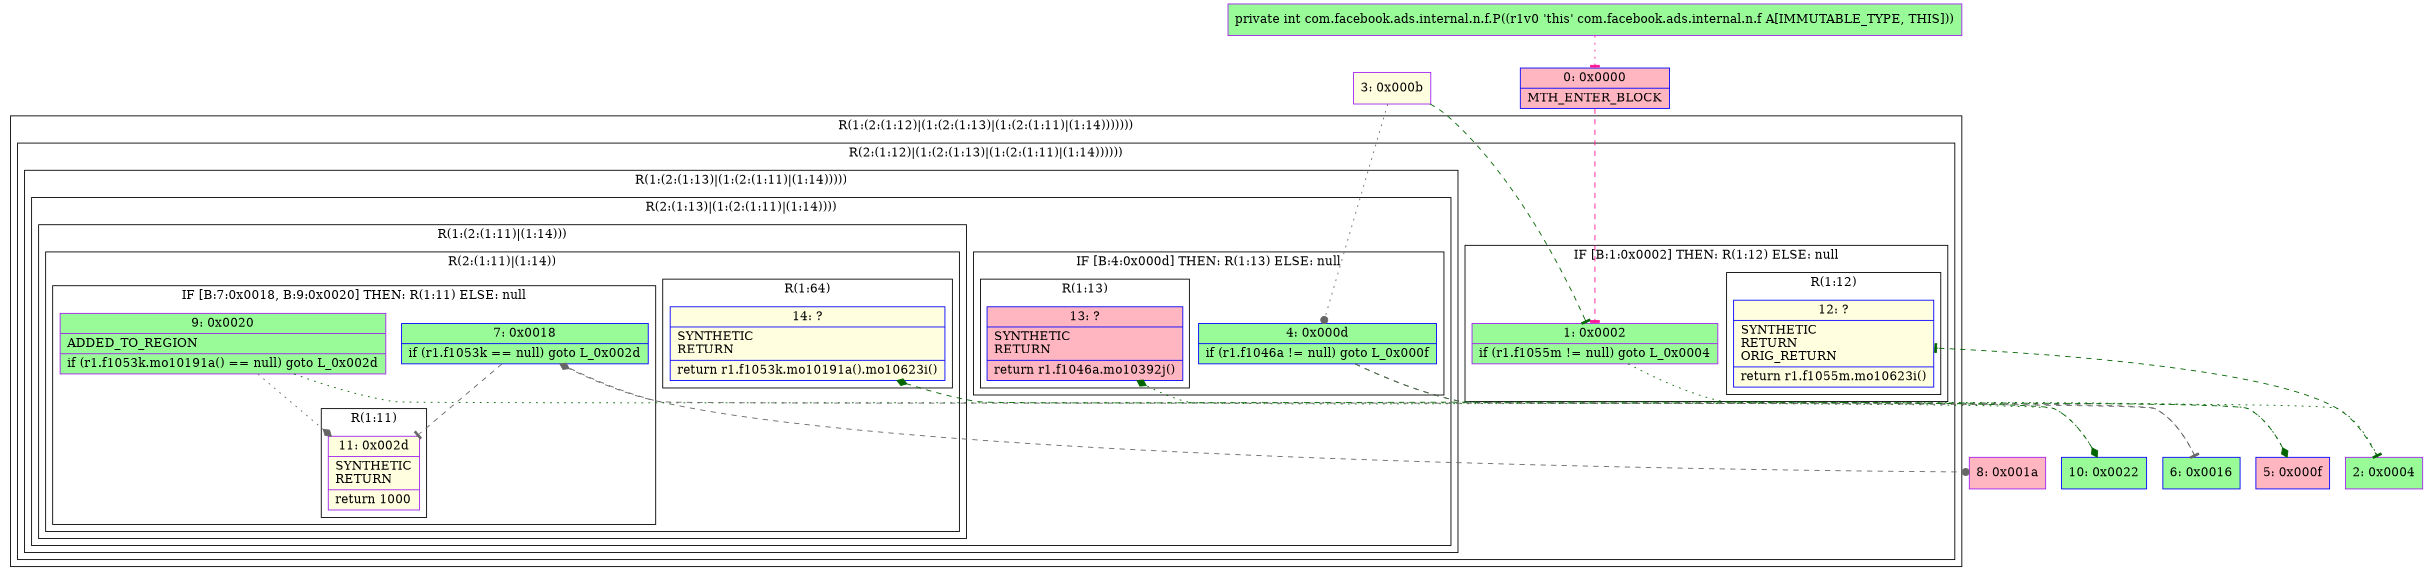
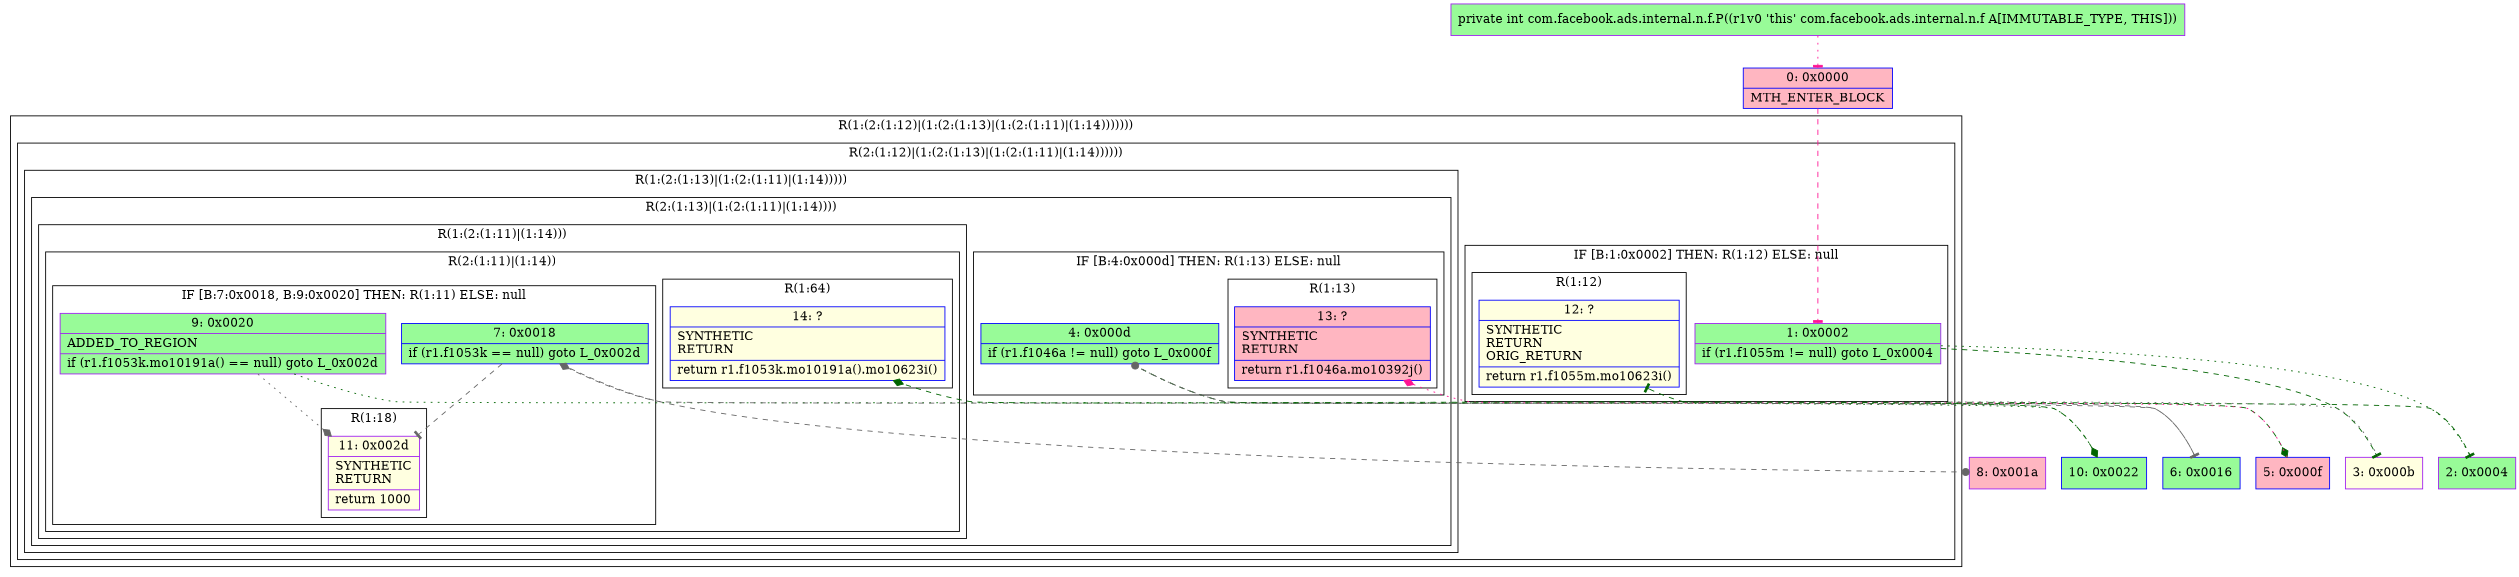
  digraph {
    node [color=blue fillcolor=palegreen shape=record style=filled]
    edge [arrowhead=tee color=darkgreen style=dashed]
    n1 [fillcolor=lightyellow label="{12\:\ ?|SYNTHETIC\lRETURN\lORIG_RETURN\l|return r1.f1055m.mo10623i()\l}"]
    n2 [color=purple label="{1\:\ 0x0002|if (r1.f1055m != null) goto L_0x0004\l}"]
    n3 [fillcolor=lightpink label="{13\:\ ?|SYNTHETIC\lRETURN\l|return r1.f1046a.mo10392j()\l}"]
    n4 [label="{4\:\ 0x000d|if (r1.f1046a != null) goto L_0x000f\l}"]
    n5 [color=purple fillcolor=lightyellow label="{11\:\ 0x002d|SYNTHETIC\lRETURN\l|return 1000\l}"]
    n6 [label="{7\:\ 0x0018|if (r1.f1053k == null) goto L_0x002d\l}"]
    n7 [color=purple label="{9\:\ 0x0020|ADDED_TO_REGION\l|if (r1.f1053k.mo10191a() == null) goto L_0x002d\l}"]
    n8 [fillcolor=lightyellow label="{14\:\ ?|SYNTHETIC\lRETURN\l|return r1.f1053k.mo10191a().mo10623i()\l}"]
    n9 [color=purple label="{2\:\ 0x0004}"]
    n10 [color=purple fillcolor=lightyellow label="{3\:\ 0x000b}"]
    n11 [fillcolor=lightpink label="{5\:\ 0x000f}"]
    n12 [label="{6\:\ 0x0016}"]
    n13 [color=purple fillcolor=lightpink label="{8\:\ 0x001a}"]
    n14 [label="{10\:\ 0x0022}"]
    n15 [fillcolor=lightpink label="{0\:\ 0x0000|MTH_ENTER_BLOCK\l}"]
    n16 [color=purple label="{private int com.facebook.ads.internal.n.f.P((r1v0 'this' com.facebook.ads.internal.n.f A[IMMUTABLE_TYPE, THIS])) }"]
    subgraph cluster_1 {
      label="R(1:(2:(1:12)|(1:(2:(1:13)|(1:(2:(1:11)|(1:14)))))))"
      subgraph cluster_2 {
        label="R(2:(1:12)|(1:(2:(1:13)|(1:(2:(1:11)|(1:14))))))"
        subgraph cluster_3 {
          label="IF [B:1:0x0002] THEN: R(1:12) ELSE: null"
          n2
          subgraph cluster_4 {
            label="R(1:12)"
            n1
          }
        }
        subgraph cluster_5 {
          label="R(1:(2:(1:13)|(1:(2:(1:11)|(1:14)))))"
          subgraph cluster_6 {
            label="R(2:(1:13)|(1:(2:(1:11)|(1:14))))"
            subgraph cluster_7 {
              label="IF [B:4:0x000d] THEN: R(1:13) ELSE: null"
              n4
              subgraph cluster_8 {
                label="R(1:13)"
                n3
              }
            }
            subgraph cluster_9 {
              label="R(1:(2:(1:11)|(1:14)))"
              subgraph cluster_10 {
                label="R(2:(1:11)|(1:14))"
                subgraph cluster_11 {
                  label="IF [B:7:0x0018, B:9:0x0020] THEN: R(1:11) ELSE: null"
                  n6
                  n7
                  subgraph cluster_12 {
-                   label="R(1:11)"
+                   label="R(1:18)"
                    n5
                  }
                }
                subgraph cluster_13 {
                  label="R(1:64)"
                  n8
                }
              }
            }
          }
        }
      }
    }
    n2 -> n9 [style=dotted]
-   n10 -> n2
+   n2 -> n10
    n4 -> n11 [arrowhead=diamond]
    n4 -> n12 [color=gray40]
    n6 -> n5 [color=gray40]
    n6 -> n13 [arrowhead=dot color=gray40]
    n7 -> n5 [arrowhead=diamond color=gray40 style=dotted]
    n7 -> n14 [arrowhead=diamond style=dotted]
    n9 -> n1
    n10 -> n4 [arrowhead=dot color=gray40 style=dotted]
-   n11 -> n3 [arrowhead=diamond style=dotted]
+   n11 -> n3 [arrowhead=diamond color=deeppink style=dotted]
    n12 -> n6 [arrowhead=diamond color=gray40]
    n14 -> n8 [arrowhead=diamond]
    n15 -> n2 [color=deeppink]
    n16 -> n15 [color=deeppink style=dotted]
  }
